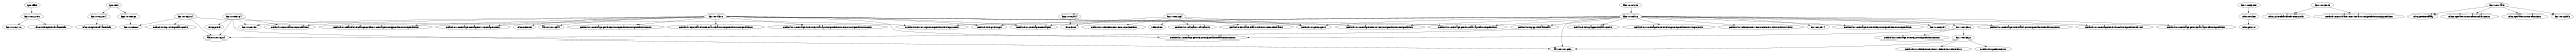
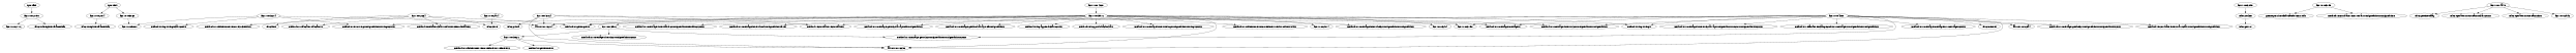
  digraph {
    n1 [label="sym._fini"]
    n2 [label="fcn.10002790"]
    n3 [label="fcn.1000271c"]
    n4 [label="reloc.__deregister_frame_info"]
    n5 [label="sym._init"]
    n6 [label="fcn.10002874"]
    n7 [label="fcn.10005860"]
    n8 [label="reloc.__register_frame_info"]
    n9 [label="fcn.10005800"]
    n10 [label="fcn.10002a14"]
    n11 [label="reloc.close"]
    n12 [label="fcn.10002c64"]
    n13 [label="method.nv.getLooper__"]
    n14 [label="method.nv::ThinRunner.removeSocket_int_"]
    n15 [label="reloc.free"]
    n16 [label="method.nv::Allocator.Allocator__"]
    n17 [label="method.tree_base.clear_void____tree_node_base__"]
    n18 [label="fcn.10003164"]
    n19 [label="reloc.printf"]
    n20 [label="fcn.10003158"]
    n21 [label="method.vector_base.vector_base__"]
    n22 [label="aav.0x10016204"]
    n23 [label="aav.0x1001623c"]
    n24 [label="fcn.100032d8"]
    n25 [label="reloc.socket"]
    n26 [label="reloc.perror"]
    n27 [label="fcn.1000382c"]
    n28 [label="method.nv.getRunner__"]
    n29 [label="method.nv::ThinRunner.removeTimer_nv::TimerPtr_"]
    n30 [label="fcn.1000390c"]
-   n31 [label="method.nv::message.get_u32_unsigned_int__base_int__const"]
+   n31 [label="method.nv::message.get_u32_unsigned_int__unsigned_int__const"]
    n32 [label="method.nv::message.size_u32_unsigned_int__const"]
    n33 [label="fcn.100030d8"]
-   n34 [label="reloc.sizeOfAllocatedMem_void_"]
+   n34 [label="getLooper.sizeOfAllocatedMem_void_"]
    n35 [label="method.vector_base.reserve_raw_unsigned_int__unsigned_int_"]
    n36 [label="fcn.10003b1c"]
    n37 [label="method.nv::ThinRunner.removeTimer_void__void____void__"]
    n38 [label="method.string.string__"]
    n39 [label="method.nv.errorMsg_unsigned_int__string_const_"]
    n40 [label="fcn.10002914"]
    n41 [label="method.nv::message.message__"]
    n42 [label="method.nv::message.insert_be32_unsigned_int__unsigned_int_"]
    n43 [label="fcn.100032b4"]
    n44 [label="method.nv::message.insert_addr6_unsigned_int__IPAddr6_const_"]
    n45 [label="method.nv::message.insert_bool_unsigned_int__bool_"]
    n46 [label="method.nv::message.insert_u32_unsigned_int__unsigned_int_"]
    n47 [label="method.nv::message.get_u32_array_ref_unsigned_int_"]
    n48 [label="method.nv::message.get_bool_array_ref_unsigned_int_"]
    n49 [label="method.string.append_char_const_"]
    n50 [label="method.string.push_back_char_"]
    n51 [label="method.nv::message.insert_string_unsigned_int__string_const_"]
    n52 [label="fcn.10004228"]
    n53 [label="fcn.10004300"]
    n54 [label="method.nv::message.message_nv::message_const_"]
    n55 [label="reloc.memset"]
    n56 [label="aav.0x100163a4"]
    n57 [label="method.nv::message.get_be32_unsigned_int__unsigned_int__const"]
    n58 [label="method.vector_base.insert_raw_char__unsigned_int__unsigned_int_"]
    n59 [label="method.nv::message.insert_u32_array_unsigned_int__vector_unsigned_int__const_"]
    n60 [label="method.nv::Handler.exchangeCmd_nv::message__unsigned_int__unsigned_int_"]
    n61 [label="fcn.10003204"]
    n62 [label="method.string.string_char_const_"]
    n63 [label="fcn.10004a48"]
    n64 [label="reloc.gettimeofday"]
    n65 [label="reloc.operator___ostream__char_const_"]
    n66 [label="reloc.operator___ostream__int_"]
    n67 [label="fcn.10002ddc"]
    n1 -> n2
    n2 -> n3
    n2 -> n4
    n5 -> n6
    n5 -> n7
    n6 -> n8
    n7 -> n9
    n10 -> n11
    n12 -> n11
    n12 -> n13
    n12 -> n14
    n12 -> n15
    n12 -> n16
    n12 -> n17
    n18 -> n19
    n18 -> n20
    n18 -> n21
    n18 -> n22
    n18 -> n23
    n24 -> n25
    n25 -> n26
    n27 -> n23
    n27 -> n28
    n27 -> n29
    n30 -> n27
    n30 -> n31
    n30 -> n32
    n33 -> n34
    n33 -> n35
    n36 -> n13
-   n50 -> n22
+   n36 -> n22
    n36 -> n23
    n36 -> n30
    n36 -> n37
    n36 -> n38
    n36 -> n39
    n36 -> n40
    n36 -> n41
    n36 -> n42
    n36 -> n43
    n36 -> n44
    n36 -> n45
    n36 -> n46
    n36 -> n47
    n36 -> n48
    n36 -> n49
    n36 -> n50
    n36 -> n51
    n52 -> n36
    n53 -> n13
    n53 -> n20
    n53 -> n21
-   n53 -> n48
+   n53 -> n23
    n53 -> n31
    n53 -> n38
    n53 -> n41
    n53 -> n46
    n53 -> n54
    n53 -> n55
    n53 -> n56
    n53 -> n57
    n53 -> n58
    n53 -> n59
    n53 -> n60
    n61 -> n9
    n61 -> n22
    n61 -> n39
    n61 -> n62
    n63 -> n64
    n63 -> n65
    n63 -> n66
    n63 -> n67
  }
